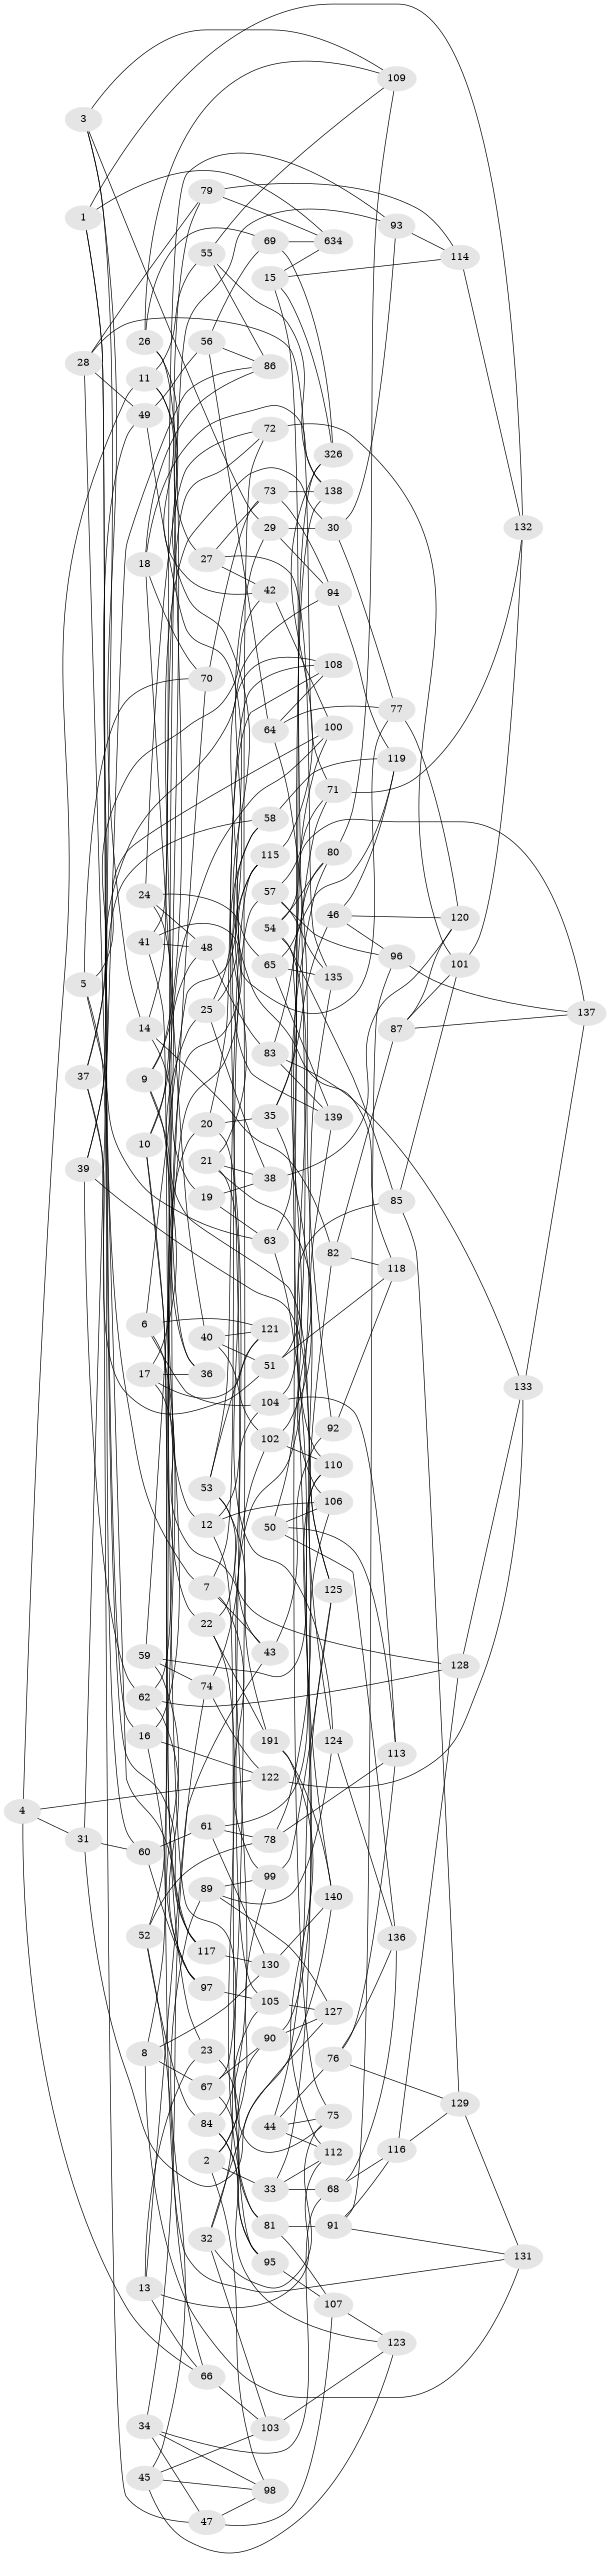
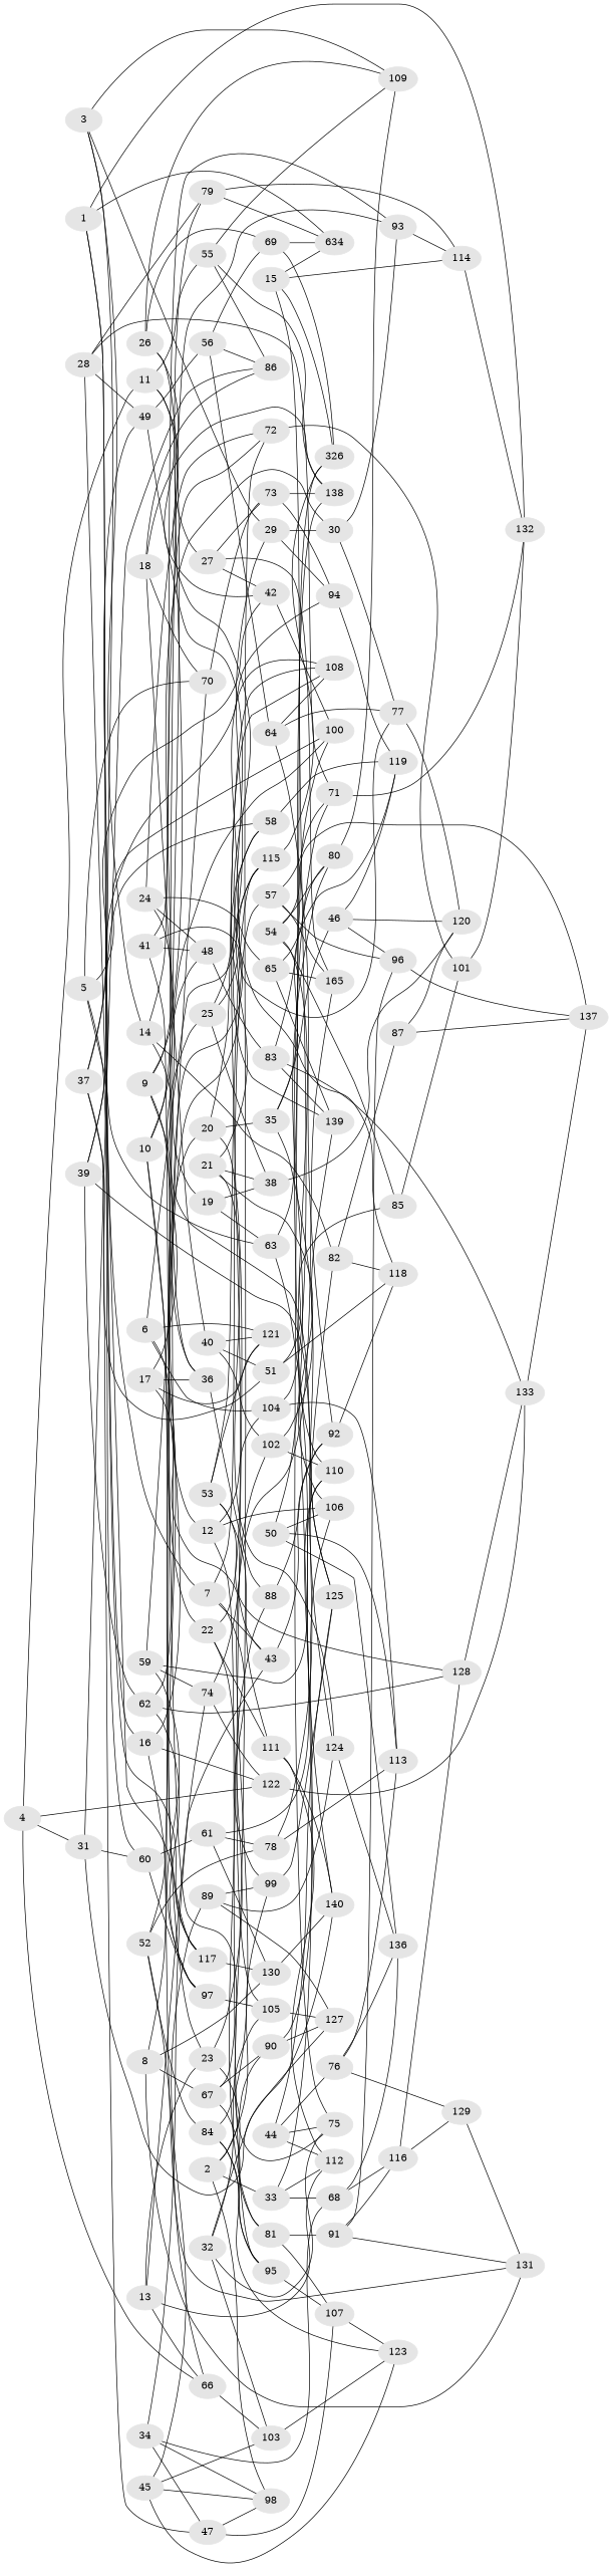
  graph {
    rankdir=LR
    node [color=gray90 style=filled]
    1
    16
    117
    132
    n5 [label=634]
    122
    131
    20
    130
    2
    33
    90
    98
    99
    112
    71
    68
    106
    127
    125
    3
    7
    14
    29
    109
    43
    57
    19
    72
    82
    30
    94
    4
    11
    31
    66
    42
    55
    118
    60
    86
    103
    133
    5
    63
    70
    100
    97
    61
    138
    140
    73
    6
    104
    108
    121
    n57 [label=326]
    113
    92
-   135
+   135 [label=165]
    96
    8
    67
    115
    95
    9
    12
    79
    114
    10
    22
    23
    48
    81
-   111 [label=191]
+   111
+   88
    77
    93
    83
    107
    13
    38
    101
    87
    15
    75
    35
    105
    17
    25
    36
    58
    18
    40
    51
    102
    120
    124
    46
    119
    21
    136
    91
    24
    65
    139
    80
    26
    27
    69
    28
    49
    56
    32
    123
    116
    34
    47
    74
    37
    85
    39
    62
    128
    110
    41
    44
    76
    129
    45
    89
    137
    64
    50
    52
    78
    84
    53
    54
    59
    1 -- 16
    1 -- 117
    1 -- 132
    1 -- n5
    16 -- 122
    16 -- 131
    16 -- 20
    117 -- 130
    122 -- 133
    20 -- 108
    20 -- 35
    20 -- 105
    130 -- 140
    2 -- 33
    2 -- 90
    2 -- 98
    2 -- 99
    33 -- 112
    33 -- 71
    33 -- 68
    90 -- 106
    90 -- 127
    99 -- 125
    71 -- 132
    68 -- 136
    68 -- 116
    3 -- 7
    3 -- 14
    3 -- 29
    3 -- 109
    7 -- 99
    7 -- 43
    7 -- 57
    14 -- 19
    14 -- 72
    14 -- 82
    29 -- 30
    29 -- 94
    43 -- 92
    57 -- 71
    57 -- 135
    57 -- 96
    19 -- 63
    19 -- 38
    72 -- 101
    82 -- 118
    82 -- 87
    30 -- 77
    30 -- 93
    94 -- 119
    4 -- 122
    4 -- 11
    4 -- 31
    4 -- 66
    11 -- 42
    11 -- 55
    11 -- 118
    31 -- 127
    31 -- 60
    31 -- 86
    66 -- 103
    42 -- 100
    55 -- 109
    55 -- 86
    55 -- 138
    60 -- 97
    60 -- 61
    103 -- 123
    133 -- 137
    5 -- 60
    5 -- 63
    5 -- 70
    5 -- 100
    63 -- 138
    63 -- 140
    70 -- 73
    97 -- 105
    61 -- 130
    61 -- 110
    61 -- 78
    73 -- 94
    73 -- 138
    6 -- 117
    6 -- 104
    6 -- 108
    6 -- 121
    104 -- n57
    104 -- 113
    92 -- 118
    96 -- 137
    8 -- 131
    8 -- 130
    8 -- 67
    8 -- 115
    67 -- 90
    67 -- 72
    67 -- 95
    115 -- n57
    95 -- 107
    9 -- 125
    9 -- 100
    9 -- 12
    9 -- 79
    12 -- 106
    12 -- 104
    12 -- 95
    79 -- n5
    79 -- 114
    114 -- 132
    10 -- 30
    10 -- 22
    10 -- 23
    10 -- 48
    22 -- 108
    22 -- 81
    22 -- 111
    23 -- 81
+   23 -- 88
    48 -- 83
    81 -- 107
    81 -- 91
    111 -- 112
    111 -- 140
+   88 -- 92
    77 -- 120
    93 -- 114
    83 -- 133
    83 -- 100
    83 -- 139
    107 -- 123
    13 -- 112
    13 -- 43
    13 -- 66
    13 -- 23
    38 -- 120
    101 -- 132
-   87 -- 101
    87 -- 120
    87 -- 137
    15 -- n5
    15 -- n57
    15 -- 114
    15 -- 75
    35 -- 124
    35 -- 46
    35 -- 119
    105 -- 127
    17 -- 43
    17 -- 121
    17 -- 25
    17 -- 36
    25 -- 29
    25 -- 38
    25 -- 58
+   36 -- 88
    58 -- 119
    18 -- 86
    18 -- 70
    18 -- 138
    18 -- 40
    40 -- 121
    40 -- 51
    40 -- 102
    51 -- 118
    51 -- 85
    102 -- 139
    102 -- 110
    124 -- 136
    46 -- 96
    46 -- 120
    46 -- 119
    21 -- 106
    21 -- 38
    21 -- 58
    21 -- 124
    91 -- 131
    91 -- 96
    91 -- 116
    24 -- 72
    24 -- 48
    24 -- 36
    24 -- 65
    65 -- 135
    65 -- 139
    65 -- 80
    80 -- 109
    26 -- 109
    26 -- 36
    26 -- 27
    26 -- 69
    27 -- 42
    27 -- 73
    27 -- 135
    69 -- n5
    69 -- n57
    28 -- 117
    28 -- 71
    28 -- 79
    28 -- 49
    49 -- 139
    49 -- 56
    56 -- 86
    56 -- 69
    56 -- 64
    32 -- 103
    32 -- 140
    32 -- 75
    32 -- 105
    116 -- 128
    116 -- 129
    34 -- 98
    34 -- 68
    34 -- 47
    34 -- 74
    47 -- 98
    47 -- 107
    74 -- 122
    74 -- 102
    37 -- 42
    37 -- 51
    37 -- 49
    37 -- 47
    85 -- 101
-   85 -- 129
    39 -- 125
    39 -- 94
    39 -- 58
    39 -- 62
    62 -- 97
    62 -- 115
    62 -- 128
    128 -- 133
    41 -- 48
    41 -- 77
    41 -- 93
    41 -- 75
    44 -- 112
    44 -- 125
    44 -- 75
    44 -- 76
    76 -- 113
    76 -- 136
    76 -- 129
    129 -- 131
    45 -- 98
    45 -- 103
    45 -- 123
    45 -- 89
    89 -- 99
    89 -- 127
    89 -- 124
    64 -- 108
    64 -- 92
    64 -- 77
    50 -- 106
    50 -- 113
    50 -- 136
    50 -- 80
    52 -- 66
    52 -- 93
    52 -- 78
    52 -- 84
    78 -- 82
    78 -- 113
    84 -- 135
    84 -- 95
    84 -- 123
    53 -- 121
    53 -- 115
    53 -- 111
    53 -- 128
    54 -- 80
    54 -- 85
    54 -- 110
    54 -- 137
    59 -- 70
    59 -- 97
    59 -- 74
    59 -- 110
  }
